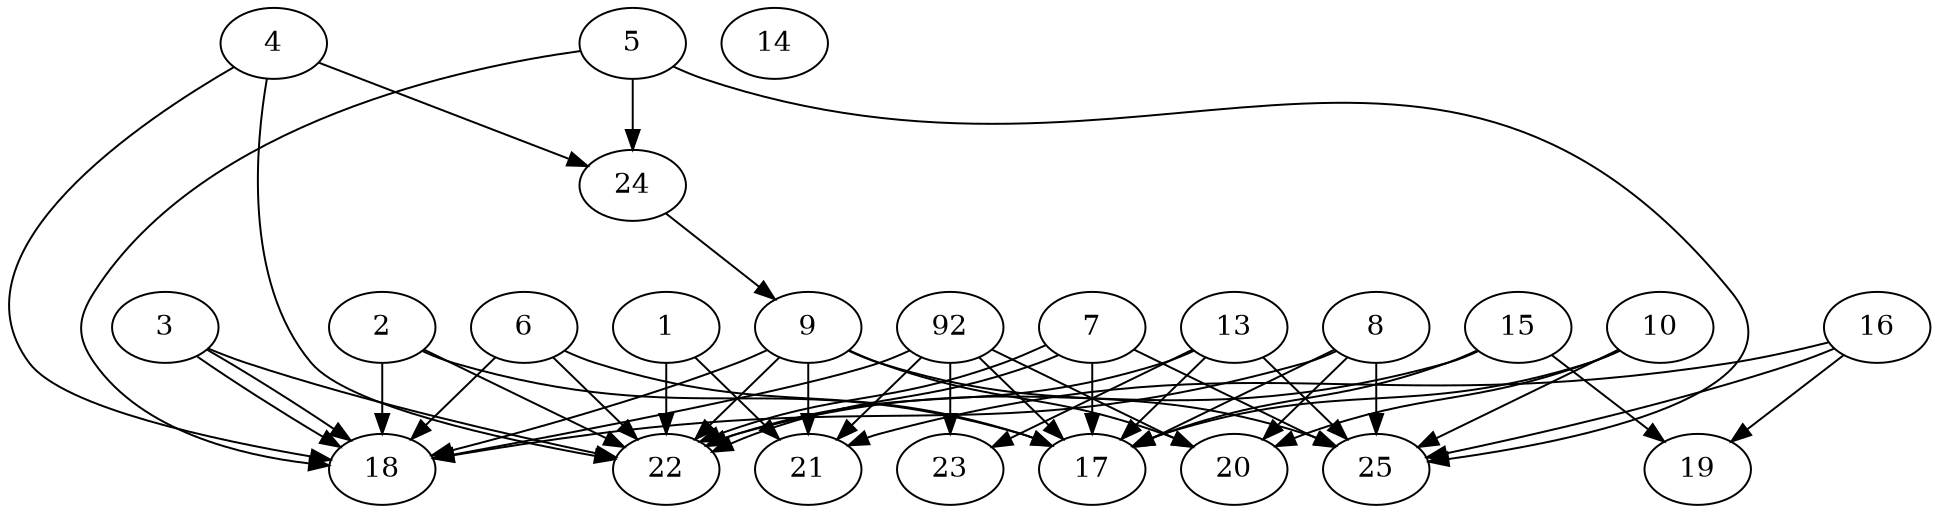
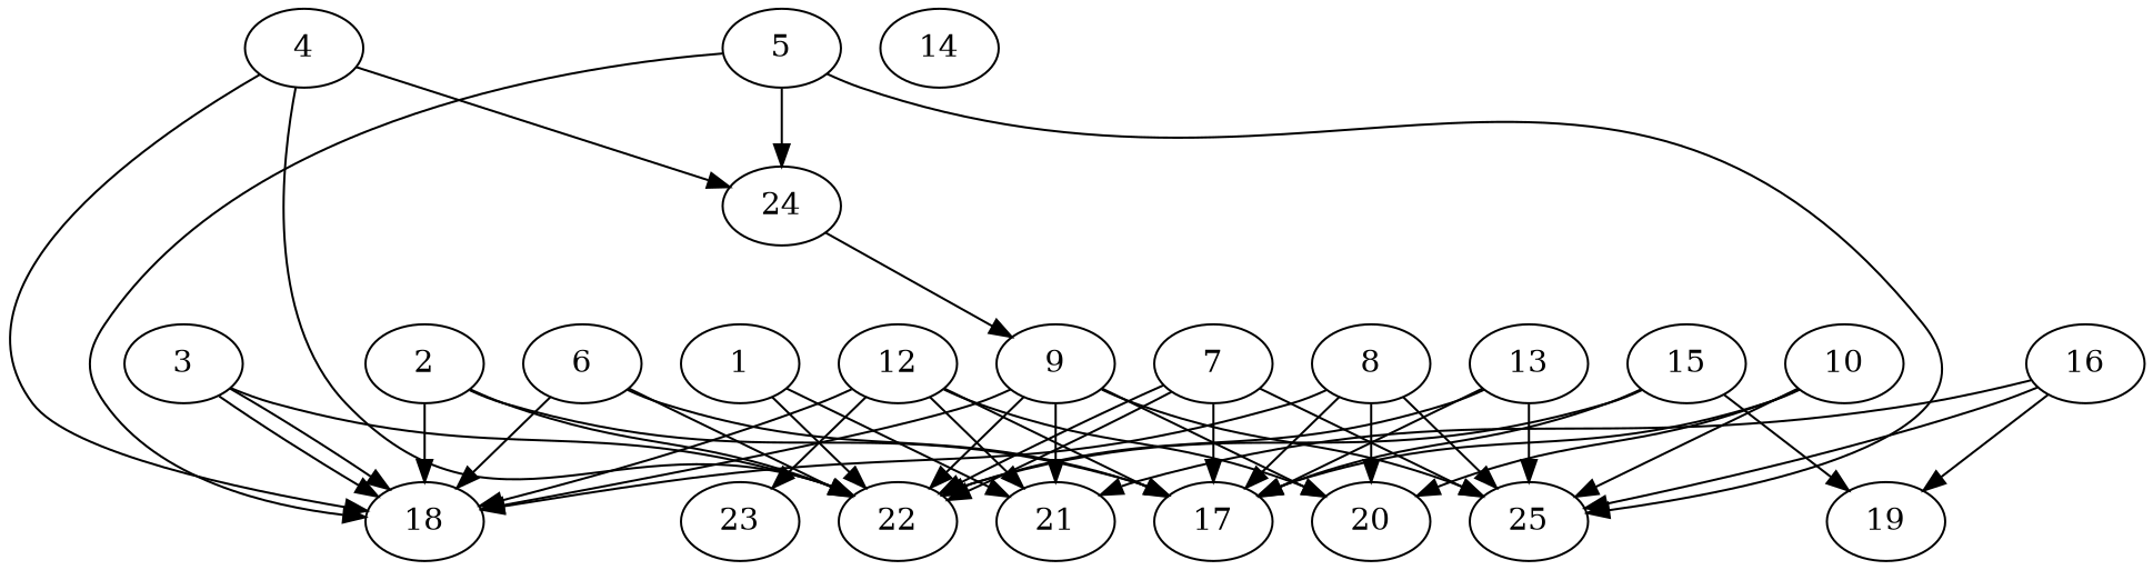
  digraph {
    node [alpha=0.03]
    1 [alpha=0.07 expect_size=24779776]
    21 [expect_size=31463424]
    22 [alpha=0.02 expect_size=37178368]
    18 [alpha=0.17 expect_size=18820096]
    2 [expect_size=36981760]
    17 [alpha=0.09 expect_size=32100352]
    3 [alpha=0.08 expect_size=29370368]
    4 [alpha=0.01 expect_size=32101376]
    24 [alpha=0.11 expect_size=28263424]
    9 [alpha=0.00 expect_size=49477632]
    5 [alpha=0.06 expect_size=22480896]
    25 [alpha=0.19 expect_size=23968768]
    6 [alpha=0.06 expect_size=14712832]
    7 [alpha=0.14 expect_size=43073536]
    8 [alpha=0.02 expect_size=40248320]
    20 [alpha=0.18 expect_size=23953408]
    10 [expect_size=31391744]
-   12 [alpha=0.04 expect_size=23787520 label=92]
+   12 [alpha=0.04 expect_size=23787520]
    23 [alpha=0.11 expect_size=47662080]
    13 [alpha=0.12 expect_size=30714880]
    14 [alpha=0.18 expect_size=49641472]
    15 [alpha=0.09 expect_size=51394560]
    19 [alpha=0.01 expect_size=23753728]
    16 [alpha=0.13 expect_size=17597440]
    1 -> 21
    1 -> 22
    2 -> 22
    2 -> 18
    2 -> 17
    3 -> 22
    3 -> 18
    3 -> 18
    4 -> 22
    4 -> 18
    4 -> 24
    24 -> 9
    9 -> 21
    9 -> 22
    9 -> 18
    9 -> 25
    9 -> 20
    5 -> 18
    5 -> 24
    5 -> 25
    6 -> 22
    6 -> 18
    6 -> 17
    7 -> 22
    7 -> 22
    7 -> 17
    7 -> 25
    8 -> 18
    8 -> 17
    8 -> 25
    8 -> 20
    10 -> 17
    10 -> 25
    10 -> 20
    12 -> 21
    12 -> 18
    12 -> 17
    12 -> 20
    12 -> 23
    13 -> 22
    13 -> 17
    13 -> 25
-   13 -> 23
    15 -> 22
    15 -> 17
    15 -> 19
    16 -> 21
    16 -> 25
    16 -> 19
  }
